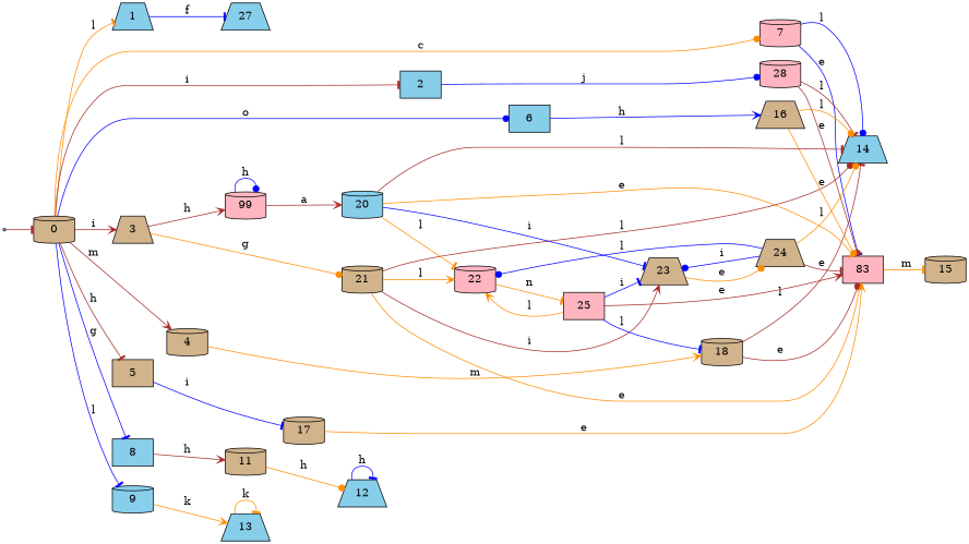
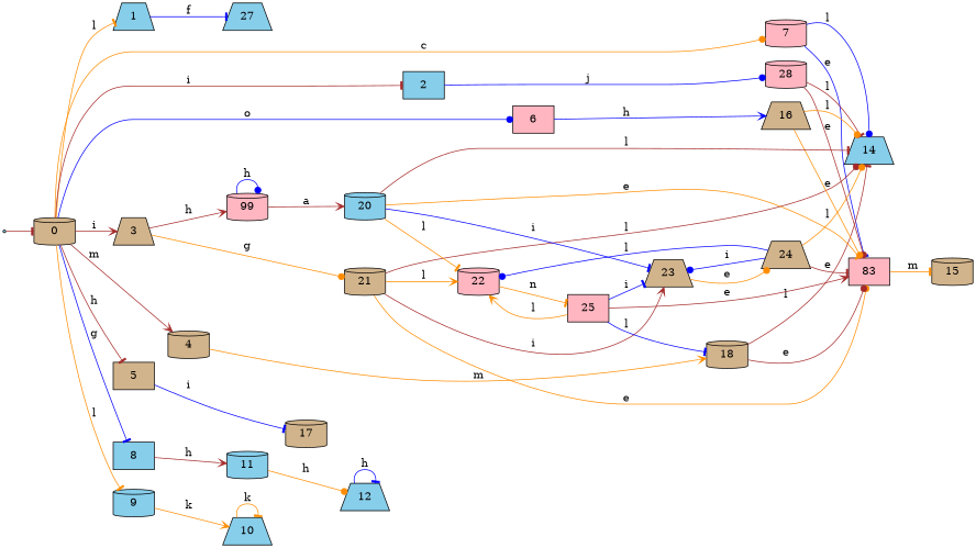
  digraph {
    rankdir=LR
    node [fillcolor=skyblue shape=cylinder style=filled]
    edge [arrowhead=tee color=darkorange]
    dummy0 [shape=point]
    0 [fillcolor=tan]
    1 [shape=trapezium]
    2 [shape=box]
    3 [fillcolor=tan shape=trapezium]
    4 [fillcolor=tan]
    5 [fillcolor=tan shape=box]
-   6 [shape=box]
+   6 [fillcolor=lightpink shape=box]
    7 [fillcolor=lightpink]
    8 [shape=box]
    9
    27 [shape=trapezium]
    n13 [fillcolor=lightpink label=28]
    n14 [fillcolor=lightpink label=99]
    21 [fillcolor=tan]
    18 [fillcolor=tan]
    17 [fillcolor=tan]
    16 [fillcolor=tan shape=trapezium]
    n19 [fillcolor=lightpink label=83 shape=box]
    14 [shape=trapezium]
-   11 [fillcolor=tan]
-   10 [shape=trapezium label=13]
+   11
+   10 [shape=trapezium]
    20
    22 [fillcolor=lightpink]
    23 [fillcolor=tan shape=trapezium]
    15 [fillcolor=tan]
    12 [shape=trapezium]
    25 [fillcolor=lightpink shape=box]
    24 [fillcolor=tan shape=trapezium]
    dummy0 -> 0 [color=brown]
    0 -> 1 [label=l]
    0 -> 2 [color=brown label=i]
    0 -> 3 [arrowhead=vee color=brown label=i]
    0 -> 4 [arrowhead=vee color=brown label=m]
    0 -> 5 [color=brown label=h]
    0 -> 6 [arrowhead=dot color=blue label=o]
    0 -> 7 [arrowhead=dot label=c]
    0 -> 8 [color=blue label=g]
-   0 -> 9 [color=blue label=l]
+   0 -> 9 [label=l]
    1 -> 27 [color=blue label=f]
    2 -> n13 [arrowhead=dot color=blue label=j]
    3 -> n14 [arrowhead=vee color=brown label=h]
    3 -> 21 [arrowhead=dot label=g]
    4 -> 18 [arrowhead=vee label=m]
    5 -> 17 [color=blue label=i]
    6 -> 16 [arrowhead=vee color=blue label=h]
    7 -> n19 [color=blue label=e]
    7 -> 14 [arrowhead=dot color=blue label=l]
    8 -> 11 [arrowhead=vee color=brown label=h]
    9 -> 10 [arrowhead=vee label=k]
    n13 -> n19 [arrowhead=dot color=brown label=e]
    n13 -> 14 [color=brown label=l]
    n14 -> n14 [arrowhead=dot color=blue label=h]
    n14 -> 20 [arrowhead=vee color=brown label=a]
    21 -> n19 [arrowhead=dot label=e]
    21 -> 14 [arrowhead=dot color=brown label=l]
    21 -> 22 [arrowhead=vee label=l]
    21 -> 23 [arrowhead=vee color=brown label=i]
    18 -> n19 [arrowhead=dot color=brown label=e]
    18 -> 14 [color=brown label=l]
-   17 -> n19 [arrowhead=vee label=e]
    16 -> n19 [arrowhead=dot label=e]
    16 -> 14 [arrowhead=dot label=l]
    n19 -> 15 [label=m]
    11 -> 12 [arrowhead=dot label=h]
    10 -> 10 [label=k]
    20 -> n19 [label=e]
    20 -> 14 [color=brown label=l]
    20 -> 22 [label=l]
    20 -> 23 [color=blue label=i]
    22 -> 25 [label=n]
    23 -> 24 [arrowhead=dot label=e]
    12 -> 12 [color=blue label=h]
    25 -> 18 [color=blue label=l]
    25 -> n19 [arrowhead=vee color=brown label=e]
    25 -> 22 [arrowhead=vee label=l]
    25 -> 23 [color=blue label=i]
    24 -> n19 [color=brown label=e]
    24 -> 14 [arrowhead=dot label=l]
    24 -> 22 [arrowhead=dot color=blue label=l]
    24 -> 23 [arrowhead=dot color=blue label=i]
  }
